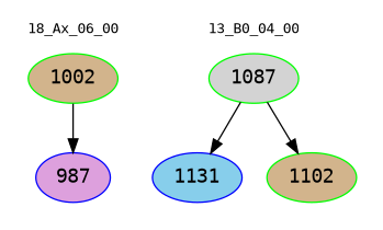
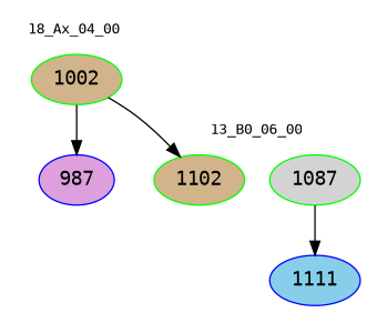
  digraph {
    fontname="DejaVu Sans Mono"
    node [color=green fillcolor=tan fontname="DejaVu Sans Mono" style=filled]
    edge [color=black fontname="DejaVu Sans Mono"]
    n1 [label=1002]
    n2 [color=blue fillcolor=plum label=987]
    n3 [fillcolor=lightgrey label=1087]
-   n4 [color=blue fillcolor=skyblue label=1131]
+   n4 [color=blue fillcolor=skyblue label=1111]
    n5 [label=1102]
    subgraph cluster_1 {
      color=white
      fontsize=10
-     label="18_Ax_06_00"
+     label="18_Ax_04_00"
      n1
      n2
    }
    subgraph cluster_2 {
      color=white
      fontsize=10
-     label="13_B0_04_00"
+     label="13_B0_06_00"
      n3
      n4
      n5
    }
    n1 -> n2
    n3 -> n4
-   n3 -> n5
+   n1 -> n5
  }
